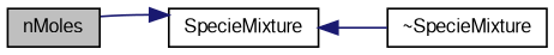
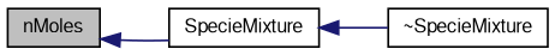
  digraph {
    rankdir=LR
    node [color=black fontname=FreeSans fontsize=10 shape=record]
    edge [color=midnightblue dir=back fontname=FreeSans fontsize=10 labelfontname=FreeSans labelfontsize=10 style=solid]
    n1 [fillcolor=grey75 fontcolor=black height=0.2 label=nMoles style=filled width=0.4]
    n2 [height=0.2 label=SpecieMixture width=0.4]
    n3 [height=0.2 label="~SpecieMixture" width=0.4]
-   n2 -> n1
+   n1 -> n2
    n2 -> n3
  }
